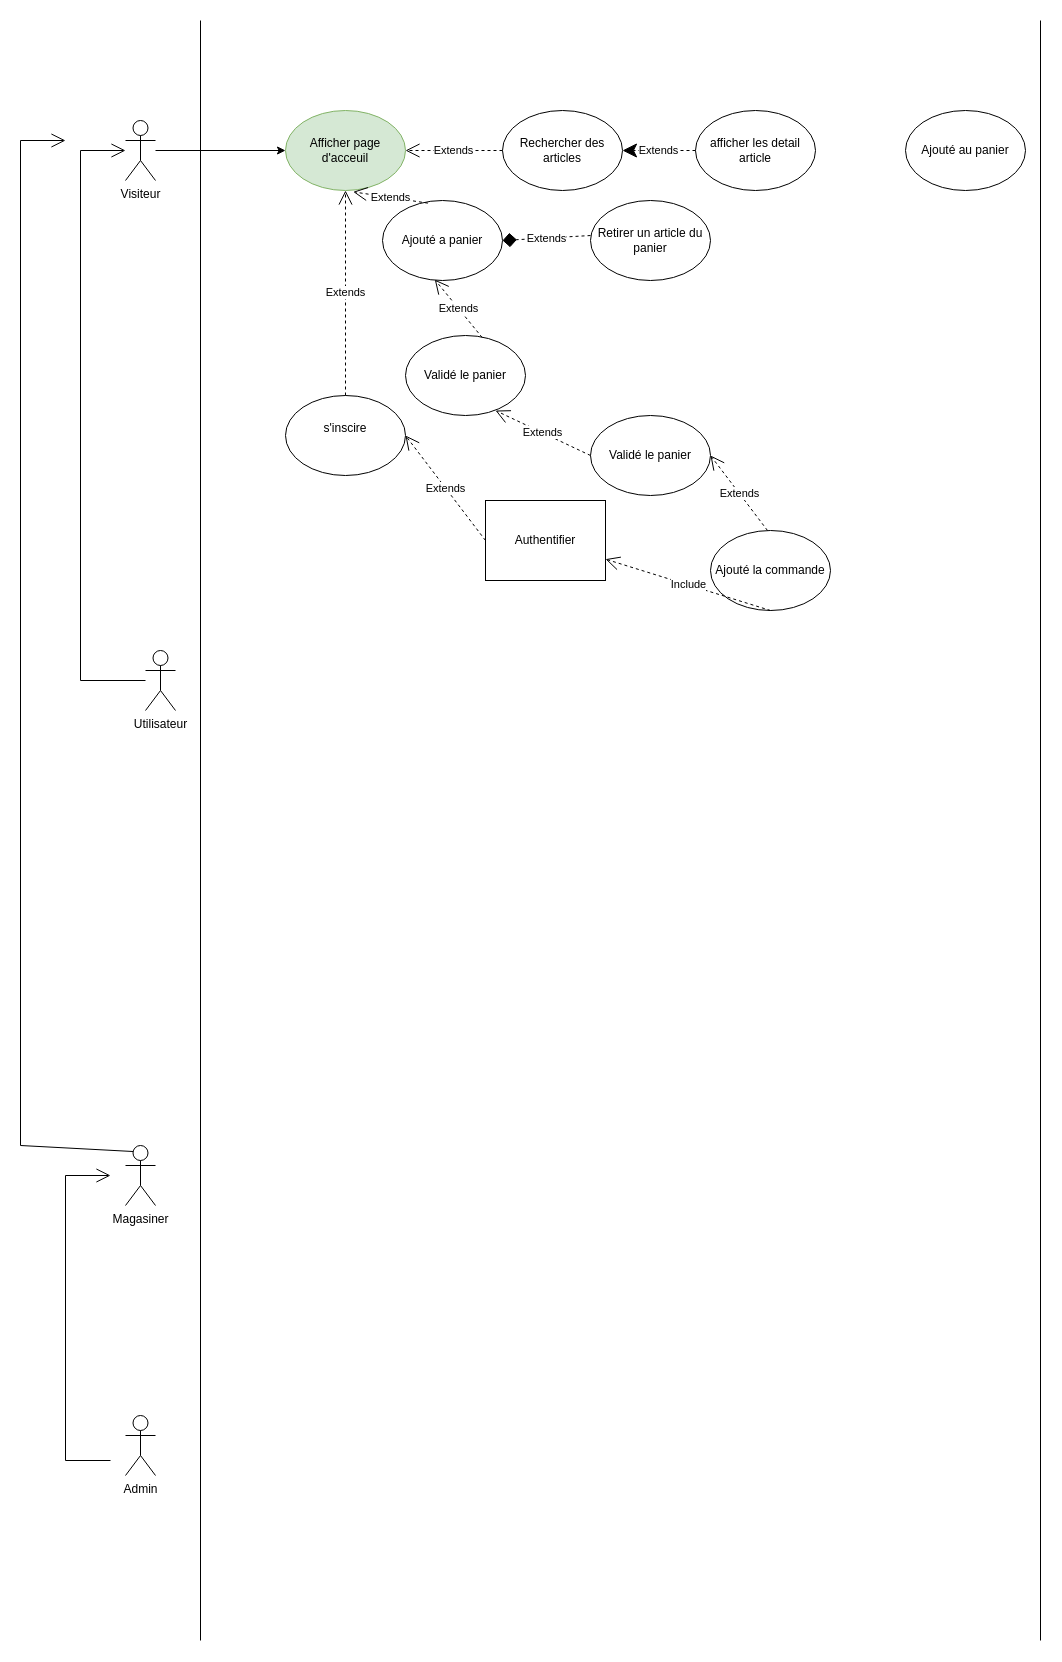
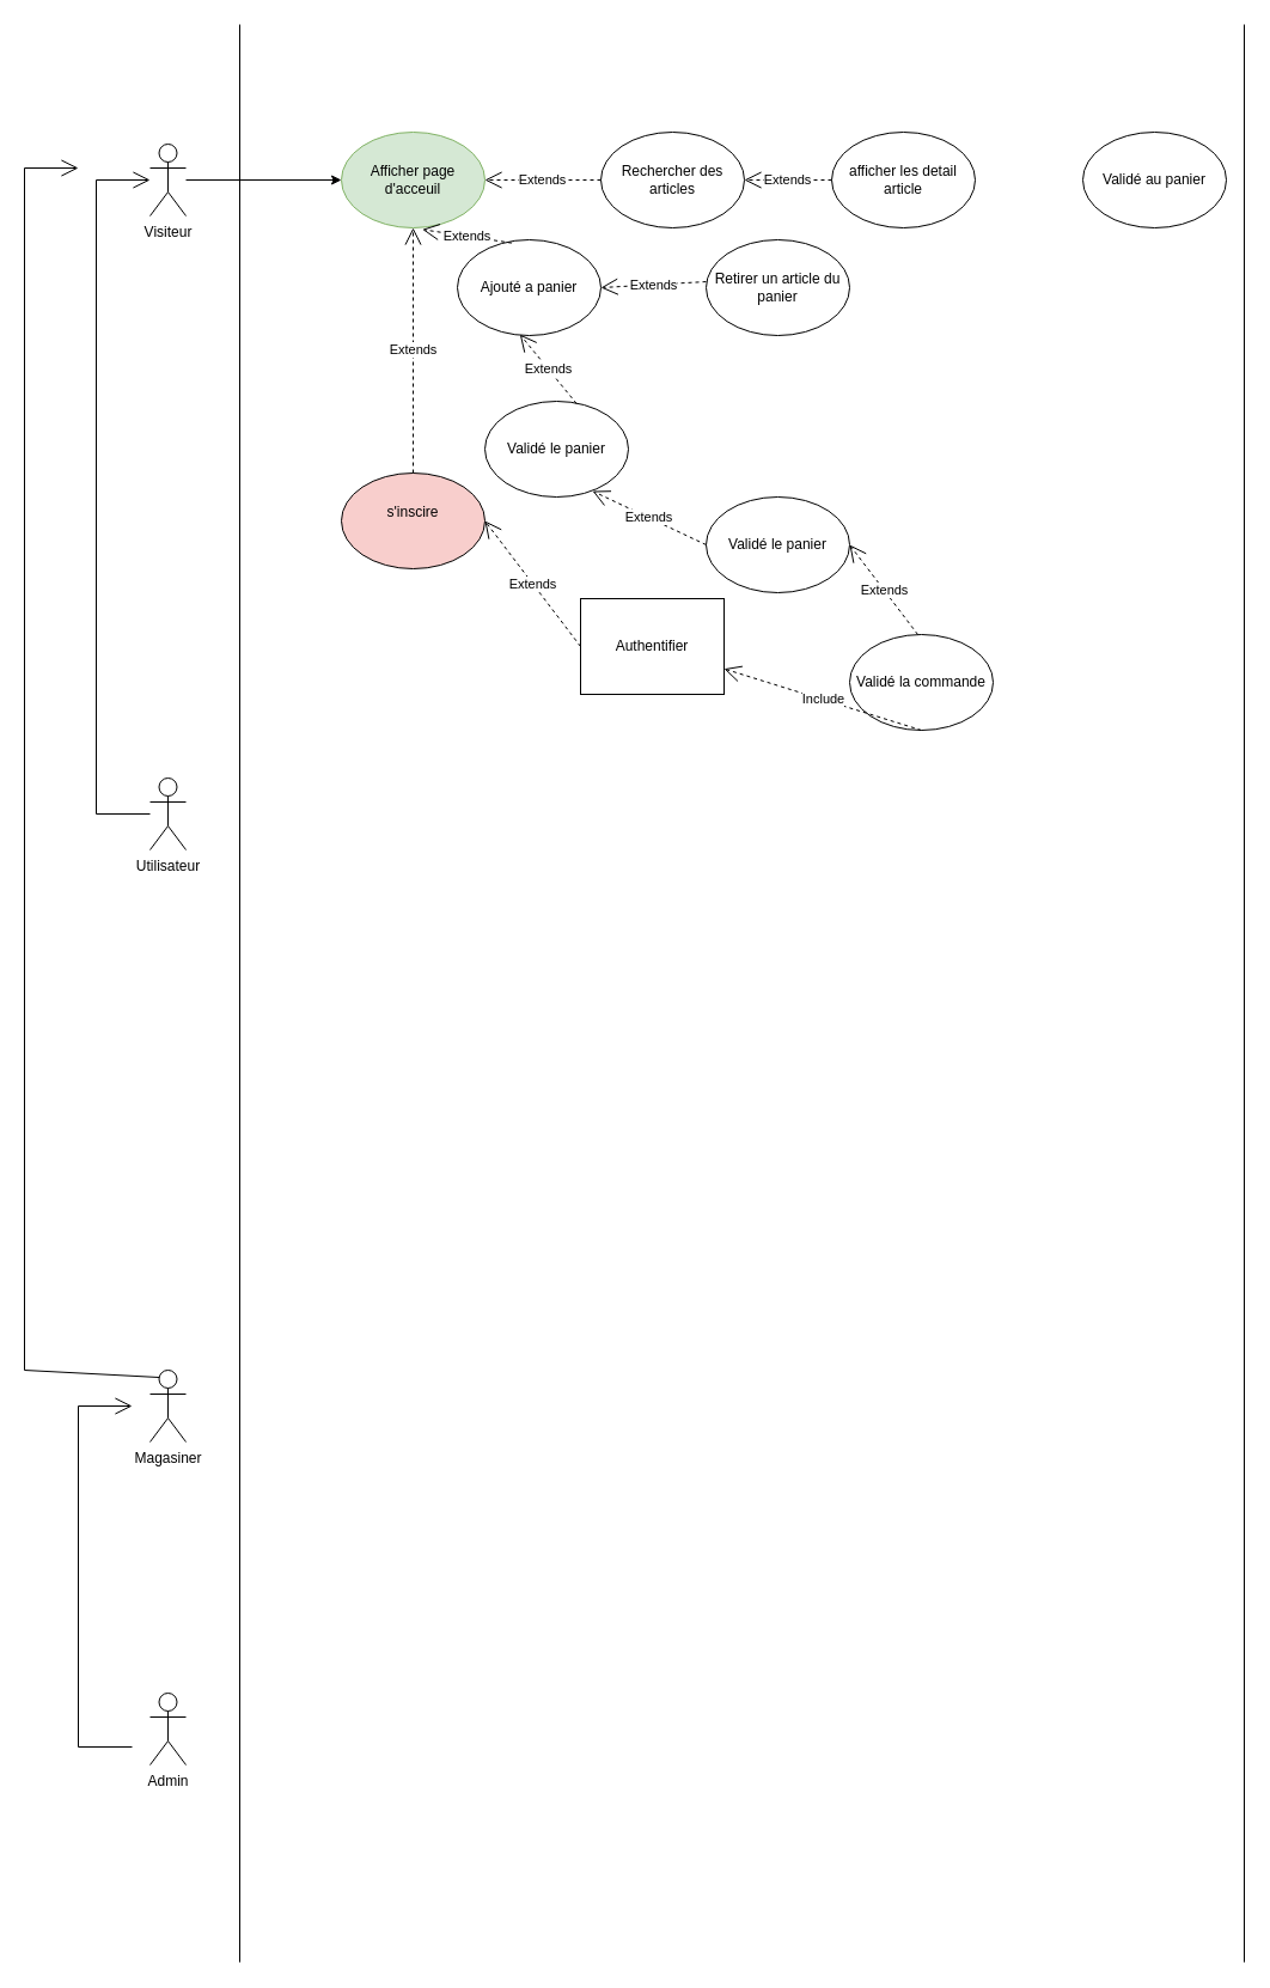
  <mxCell id="0" />
  <mxCell id="1" parent="0" />
  <mxCell id="2" value="&lt;div&gt;Visiteur&lt;/div&gt;&lt;div&gt;&lt;br&gt;&lt;/div&gt;" style="shape=umlActor;verticalLabelPosition=bottom;verticalAlign=top;html=1;outlineConnect=0;" vertex="1" parent="1"><mxGeometry x="125" y="120" width="30" height="60" as="geometry" /></mxCell>
  <mxCell id="3" value="Magasiner&lt;div&gt;&lt;br&gt;&lt;/div&gt;" style="shape=umlActor;verticalLabelPosition=bottom;verticalAlign=top;html=1;outlineConnect=0;" vertex="1" parent="1"><mxGeometry x="125" y="1145" width="30" height="60" as="geometry" /></mxCell>
- <mxCell id="4" value="Utilisateur" style="shape=umlActor;verticalLabelPosition=bottom;verticalAlign=top;html=1;outlineConnect=0;" vertex="1" parent="1"><mxGeometry x="145" y="650" width="30" height="60" as="geometry" /></mxCell>
+ <mxCell id="4" value="Utilisateur" style="shape=umlActor;verticalLabelPosition=bottom;verticalAlign=top;html=1;outlineConnect=0;" vertex="1" parent="1"><mxGeometry x="125" y="650" width="30" height="60" as="geometry" /></mxCell>
  <mxCell id="5" value="" style="endArrow=classic;html=1;rounded=0;" edge="1" parent="1" source="2"><mxGeometry width="50" height="50" relative="1" as="geometry"><mxPoint x="495" y="420" as="sourcePoint" /><mxPoint x="285" y="150" as="targetPoint" /></mxGeometry></mxCell>
  <mxCell id="6" value="Afficher page d'acceuil" style="ellipse;whiteSpace=wrap;html=1;fillColor=#d5e8d4;strokeColor=#82b366;" vertex="1" parent="1"><mxGeometry x="285" y="110" width="120" height="80" as="geometry" /></mxCell>
  <mxCell id="7" value="Rechercher des articles" style="ellipse;whiteSpace=wrap;html=1;" vertex="1" parent="1"><mxGeometry x="502" y="110" width="120" height="80" as="geometry" /></mxCell>
  <mxCell id="8" value="afficher les detail article" style="ellipse;whiteSpace=wrap;html=1;" vertex="1" parent="1"><mxGeometry x="695" y="110" width="120" height="80" as="geometry" /></mxCell>
- <mxCell id="9" value="Ajouté au panier" style="ellipse;whiteSpace=wrap;html=1;" vertex="1" parent="1"><mxGeometry x="905" y="110" width="120" height="80" as="geometry" /></mxCell>
+ <mxCell id="9" value="Validé au panier" style="ellipse;whiteSpace=wrap;html=1;" vertex="1" parent="1"><mxGeometry x="905" y="110" width="120" height="80" as="geometry" /></mxCell>
  <mxCell id="10" value="Ajouté a panier" style="ellipse;whiteSpace=wrap;html=1;" vertex="1" parent="1"><mxGeometry x="382" y="200" width="120" height="80" as="geometry" /></mxCell>
  <mxCell id="11" value="Retirer un article du panier" style="ellipse;whiteSpace=wrap;html=1;" vertex="1" parent="1"><mxGeometry x="590" y="200" width="120" height="80" as="geometry" /></mxCell>
  <mxCell id="12" value="" style="endArrow=none;html=1;rounded=0;" edge="1" parent="1"><mxGeometry width="50" height="50" relative="1" as="geometry"><mxPoint x="200" as="sourcePoint" y="20" /><mxPoint x="200" y="1640" as="targetPoint" /></mxGeometry></mxCell>
  <mxCell id="13" value="" style="endArrow=none;html=1;rounded=0;" edge="1" parent="1"><mxGeometry width="50" height="50" relative="1" as="geometry"><mxPoint x="1040" as="sourcePoint" y="20" /><mxPoint x="1040" y="1640" as="targetPoint" /></mxGeometry></mxCell>
  <mxCell id="14" value="Validé le panier" style="ellipse;whiteSpace=wrap;html=1;" vertex="1" parent="1"><mxGeometry x="405" y="335" width="120" height="80" as="geometry" /></mxCell>
  <mxCell id="15" value="Extends" style="endArrow=open;endSize=12;dashed=1;html=1;rounded=0;entryX=0.564;entryY=1.017;entryDx=0;entryDy=0;entryPerimeter=0;exitX=0.378;exitY=0.033;exitDx=0;exitDy=0;exitPerimeter=0;" edge="1" parent="1" source="10" target="6"><mxGeometry width="160" relative="1" as="geometry"><mxPoint x="395" y="215" as="sourcePoint" /><mxPoint x="555" y="215" as="targetPoint" /></mxGeometry></mxCell>
  <mxCell id="16" value="Extends" style="endArrow=open;endSize=12;dashed=1;html=1;rounded=0;entryX=1;entryY=0.5;entryDx=0;entryDy=0;exitX=0;exitY=0.5;exitDx=0;exitDy=0;" edge="1" parent="1" source="7" target="6"><mxGeometry width="160" relative="1" as="geometry"><mxPoint x="395" y="268" as="sourcePoint" /><mxPoint x="368" y="206" as="targetPoint" /></mxGeometry></mxCell>
  <mxCell id="17" value="Extends" style="endArrow=open;endSize=12;dashed=1;html=1;rounded=0;entryX=0.436;entryY=0.989;entryDx=0;entryDy=0;entryPerimeter=0;exitX=0.639;exitY=0.025;exitDx=0;exitDy=0;exitPerimeter=0;" edge="1" parent="1" source="14" target="10"><mxGeometry width="160" relative="1" as="geometry"><mxPoint x="432" y="392" as="sourcePoint" /><mxPoint x="405" y="330" as="targetPoint" /></mxGeometry></mxCell>
- <mxCell id="18" value="Extends" style="endArrow=diamond;endSize=12;dashed=1;html=1;rounded=0;entryX=1;entryY=0.5;entryDx=0;entryDy=0;exitX=0;exitY=0.438;exitDx=0;exitDy=0;exitPerimeter=0;" edge="1" parent="1" source="11" target="10"><mxGeometry width="160" relative="1" as="geometry"><mxPoint x="585" y="455" as="sourcePoint" /><mxPoint x="440" y="340" as="targetPoint" /></mxGeometry></mxCell>
+ <mxCell id="18" value="Extends" style="endArrow=open;endSize=12;dashed=1;html=1;rounded=0;entryX=1;entryY=0.5;entryDx=0;entryDy=0;exitX=0;exitY=0.438;exitDx=0;exitDy=0;exitPerimeter=0;" edge="1" parent="1" source="11" target="10"><mxGeometry width="160" relative="1" as="geometry"><mxPoint x="585" y="455" as="sourcePoint" /><mxPoint x="440" y="340" as="targetPoint" /></mxGeometry></mxCell>
  <mxCell id="19" value="Validé le panier" style="ellipse;whiteSpace=wrap;html=1;" vertex="1" parent="1"><mxGeometry x="590" y="415" width="120" height="80" as="geometry" /></mxCell>
  <mxCell id="20" value="Extends" style="endArrow=open;endSize=12;dashed=1;html=1;rounded=0;entryX=0.75;entryY=0.938;entryDx=0;entryDy=0;entryPerimeter=0;exitX=0;exitY=0.5;exitDx=0;exitDy=0;" edge="1" parent="1" source="19" target="14"><mxGeometry width="160" relative="1" as="geometry"><mxPoint x="585" y="455" as="sourcePoint" /><mxPoint x="440" y="340" as="targetPoint" /></mxGeometry></mxCell>
- <mxCell id="21" value="Ajouté la commande" style="ellipse;whiteSpace=wrap;html=1;" vertex="1" parent="1"><mxGeometry x="710" y="530" width="120" height="80" as="geometry" /></mxCell>
+ <mxCell id="21" value="Validé la commande" style="ellipse;whiteSpace=wrap;html=1;" vertex="1" parent="1"><mxGeometry x="710" y="530" width="120" height="80" as="geometry" /></mxCell>
  <mxCell id="22" value="Extends" style="endArrow=open;endSize=12;dashed=1;html=1;rounded=0;entryX=1;entryY=0.5;entryDx=0;entryDy=0;exitX=0.475;exitY=0;exitDx=0;exitDy=0;exitPerimeter=0;" edge="1" parent="1" source="21" target="19"><mxGeometry width="160" relative="1" as="geometry"><mxPoint x="489" y="549" as="sourcePoint" /><mxPoint x="440" y="485" as="targetPoint" /></mxGeometry></mxCell>
  <mxCell id="23" value="Authentifier" style="whiteSpace=wrap;html=1;rounded=0;" vertex="1" parent="1"><mxGeometry x="485" y="500" width="120" height="80" as="geometry" /></mxCell>
  <mxCell id="24" value="Include" style="endArrow=open;endSize=12;dashed=1;html=1;rounded=0;exitX=0.5;exitY=1;exitDx=0;exitDy=0;" edge="1" parent="1" source="21" target="23"><mxGeometry width="160" relative="1" as="geometry"><mxPoint x="710" y="585" as="sourcePoint" /><mxPoint x="755" y="692" as="targetPoint" /></mxGeometry></mxCell>
- <mxCell id="25" value="Extends" style="endArrow=classic;endSize=12;dashed=1;html=1;rounded=0;entryX=1;entryY=0.5;entryDx=0;entryDy=0;" edge="1" parent="1" source="8" target="7"><mxGeometry width="160" relative="1" as="geometry"><mxPoint x="545" y="320" as="sourcePoint" /><mxPoint x="470" y="305" as="targetPoint" /></mxGeometry></mxCell>
- <mxCell id="26" value="s'inscire&lt;div&gt;&lt;br&gt;&lt;/div&gt;" style="ellipse;whiteSpace=wrap;html=1;" vertex="1" parent="1"><mxGeometry x="285" y="395" width="120" height="80" as="geometry" /></mxCell>
+ <mxCell id="25" value="Extends" style="endArrow=open;endSize=12;dashed=1;html=1;rounded=0;entryX=1;entryY=0.5;entryDx=0;entryDy=0;" edge="1" parent="1" source="8" target="7"><mxGeometry width="160" relative="1" as="geometry"><mxPoint x="545" y="320" as="sourcePoint" /><mxPoint x="470" y="305" as="targetPoint" /></mxGeometry></mxCell>
+ <mxCell id="26" value="s'inscire&lt;div&gt;&lt;br&gt;&lt;/div&gt;" style="ellipse;whiteSpace=wrap;html=1;fillColor=#f8cecc;" vertex="1" parent="1"><mxGeometry x="285" y="395" width="120" height="80" as="geometry" /></mxCell>
  <mxCell id="27" value="Extends" style="endArrow=open;endSize=12;dashed=1;html=1;rounded=0;entryX=1;entryY=0.5;entryDx=0;entryDy=0;exitX=0;exitY=0.5;exitDx=0;exitDy=0;" edge="1" parent="1" source="23" target="26"><mxGeometry width="160" relative="1" as="geometry"><mxPoint x="710" y="585" as="sourcePoint" /><mxPoint x="575" y="585" as="targetPoint" /></mxGeometry></mxCell>
  <mxCell id="28" value="Extends" style="endArrow=open;endSize=12;dashed=1;html=1;rounded=0;entryX=0.5;entryY=1;entryDx=0;entryDy=0;exitX=0.5;exitY=0;exitDx=0;exitDy=0;" edge="1" parent="1" source="26" target="6"><mxGeometry width="160" relative="1" as="geometry"><mxPoint x="770" y="570" as="sourcePoint" /><mxPoint x="440" y="570" as="targetPoint" /></mxGeometry></mxCell>
  <mxCell id="29" value="" style="endArrow=open;endFill=1;endSize=12;html=1;rounded=0;" edge="1" parent="1" source="4" target="2"><mxGeometry width="160" relative="1" as="geometry"><mxPoint x="380" y="650" as="sourcePoint" /><mxPoint x="540" y="650" as="targetPoint" /><Array as="points"><mxPoint x="80" y="680" /><mxPoint x="80" y="150" /></Array></mxGeometry></mxCell>
  <mxCell id="30" value="" style="endArrow=open;endFill=1;endSize=12;html=1;rounded=0;exitX=0.25;exitY=0.1;exitDx=0;exitDy=0;exitPerimeter=0;" edge="1" parent="1" source="3"><mxGeometry width="160" relative="1" as="geometry"><mxPoint x="65" y="670" as="sourcePoint" /><mxPoint x="65" y="140" as="targetPoint" /><Array as="points"><mxPoint x="20" y="1145" /><mxPoint x="20" y="140" /></Array></mxGeometry></mxCell>
  <mxCell id="31" value="&lt;div&gt;Admin&lt;/div&gt;&lt;div&gt;&lt;br&gt;&lt;/div&gt;" style="shape=umlActor;verticalLabelPosition=bottom;verticalAlign=top;html=1;outlineConnect=0;" vertex="1" parent="1"><mxGeometry x="125" y="1415" width="30" height="60" as="geometry" /></mxCell>
  <mxCell id="32" value="" style="endArrow=open;endFill=1;endSize=12;html=1;rounded=0;" edge="1" parent="1"><mxGeometry width="160" relative="1" as="geometry"><mxPoint x="110" y="1460" as="sourcePoint" /><mxPoint x="110" y="1175" as="targetPoint" /><Array as="points"><mxPoint x="65" y="1460" /><mxPoint x="65" y="1175" /></Array></mxGeometry></mxCell>
